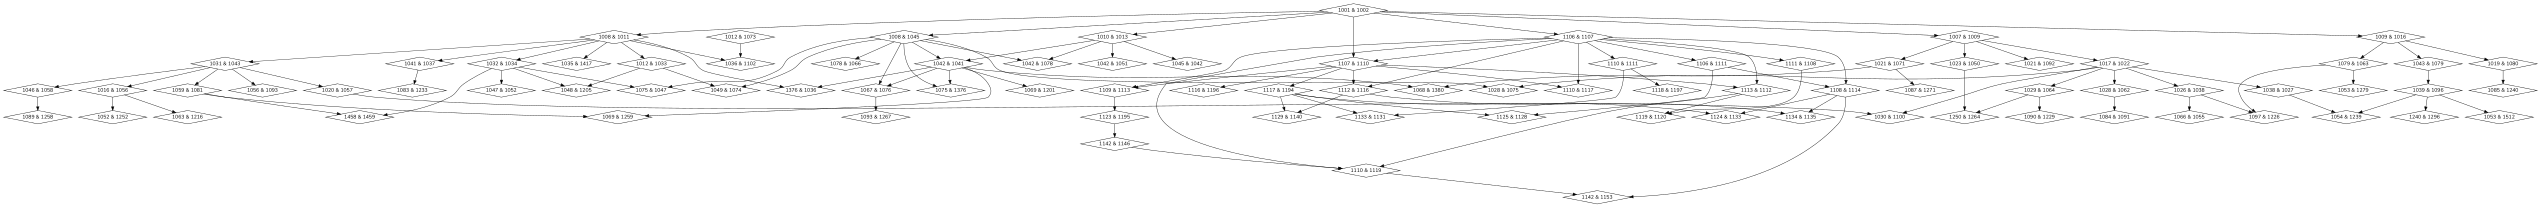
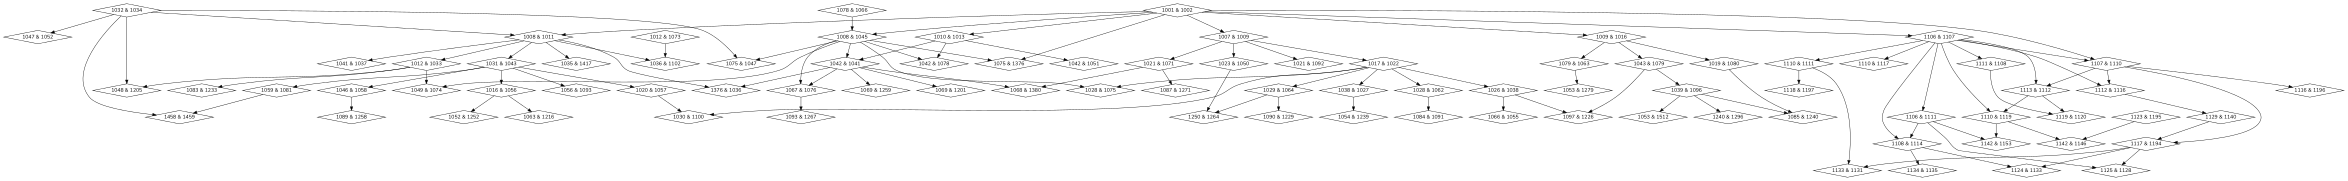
  digraph {
    fontname=Nunito
    node [fontname=Nunito shape=diamond]
    edge [fontname=Nunito]
    n1 [label="1001 & 1002"]
    n2 [label="1007 & 1009"]
    n3 [label="1009 & 1016"]
    n4 [label="1008 & 1011"]
    n5 [label="1008 & 1045"]
    n6 [label="1010 & 1013"]
    n7 [label="1106 & 1107"]
    n8 [label="1107 & 1110"]
    n9 [label="1017 & 1022"]
    n10 [label="1021 & 1071"]
    n11 [label="1021 & 1092"]
    n12 [label="1023 & 1050"]
    n13 [label="1019 & 1080"]
    n14 [label="1043 & 1079"]
    n15 [label="1079 & 1063"]
    n16 [label="1041 & 1037"]
    n17 [label="1012 & 1033"]
    n18 [label="1376 & 1036"]
    n19 [label="1036 & 1102"]
    n20 [label="1031 & 1043"]
    n21 [label="1032 & 1034"]
    n22 [label="1035 & 1417"]
    n23 [label="1042 & 1078"]
    n24 [label="1078 & 1066"]
    n25 [label="1028 & 1075"]
    n26 [label="1075 & 1047"]
    n27 [label="1075 & 1376"]
    n28 [label="1049 & 1074"]
    n29 [label="1067 & 1076"]
    n30 [label="1042 & 1041"]
-   n31 [label="1045 & 1042"]
    n32 [label="1042 & 1051"]
    n33 [label="1106 & 1111"]
    n34 [label="1110 & 1111"]
    n35 [label="1110 & 1117"]
    n36 [label="1110 & 1119"]
    n37 [label="1111 & 1108"]
    n38 [label="1108 & 1114"]
-   n39 [label="1109 & 1113"]
    n40 [label="1113 & 1112"]
    n41 [label="1112 & 1116"]
    n42 [label="1117 & 1194"]
    n43 [label="1116 & 1196"]
    n44 [label="1026 & 1038"]
    n45 [label="1038 & 1027"]
    n46 [label="1028 & 1062"]
    n47 [label="1029 & 1064"]
    n48 [label="1030 & 1100"]
    n49 [label="1068 & 1380"]
    n50 [label="1087 & 1271"]
    n51 [label="1250 & 1264"]
    n52 [label="1085 & 1240"]
    n53 [label="1097 & 1226"]
    n54 [label="1039 & 1096"]
    n55 [label="1053 & 1279"]
    n56 [label="1016 & 1056"]
    n57 [label="1052 & 1252"]
    n58 [label="1063 & 1216"]
    n59 [label="1056 & 1093"]
    n60 [label="1093 & 1267"]
    n61 [label="1048 & 1205"]
    n62 [label="1083 & 1233"]
    n63 [label="1020 & 1057"]
    n64 [label="1046 & 1058"]
    n65 [label="1059 & 1081"]
    n66 [label="1047 & 1052"]
    n67 [label="1458 & 1459"]
    n68 [label="1012 & 1073"]
    n69 [label="1069 & 1201"]
    n70 [label="1069 & 1259"]
    n71 [label="1066 & 1055"]
    n72 [label="1054 & 1239"]
    n73 [label="1084 & 1091"]
    n74 [label="1090 & 1229"]
    n75 [label="1089 & 1258"]
    n76 [label="1053 & 1512"]
    n77 [label="1240 & 1296"]
    n78 [label="1125 & 1128"]
    n79 [label="1118 & 1197"]
    n80 [label="1133 & 1131"]
    n81 [label="1142 & 1146"]
    n82 [label="1142 & 1153"]
    n83 [label="1119 & 1120"]
    n84 [label="1124 & 1133"]
    n85 [label="1134 & 1135"]
    n86 [label="1123 & 1195"]
    n87 [label="1129 & 1140"]
    n1 -> n2
    n1 -> n3
    n1 -> n4
    n1 -> n5
    n1 -> n6
    n1 -> n7
    n1 -> n8
    n2 -> n9
    n2 -> n10
    n2 -> n11
    n2 -> n12
    n3 -> n13
    n3 -> n14
    n3 -> n15
    n4 -> n16
    n4 -> n17
    n4 -> n18
    n4 -> n19
    n4 -> n20
-   n4 -> n21
+   n21 -> n4
    n4 -> n22
    n5 -> n23
-   n5 -> n24
+   n24 -> n5
    n5 -> n25
    n5 -> n26
    n5 -> n27
    n5 -> n28
    n5 -> n29
    n5 -> n30
    n6 -> n23
    n6 -> n30
-   n6 -> n31
    n6 -> n32
    n7 -> n8
    n7 -> n33
    n7 -> n34
    n7 -> n35
    n7 -> n36
    n7 -> n37
    n7 -> n38
-   n7 -> n39
    n7 -> n40
    n7 -> n41
-   n8 -> n35
-   n8 -> n39
    n8 -> n40
    n8 -> n41
    n8 -> n42
    n8 -> n43
    n9 -> n25
    n9 -> n44
    n9 -> n45
    n9 -> n46
    n9 -> n47
    n9 -> n48
    n10 -> n49
    n10 -> n50
    n12 -> n51
    n13 -> n52
-   n15 -> n53
+   n14 -> n53
    n14 -> n54
    n15 -> n55
    n17 -> n28
    n17 -> n61
-   n16 -> n62
+   n17 -> n62
    n20 -> n56
    n20 -> n59
    n20 -> n63
    n20 -> n64
    n20 -> n65
    n21 -> n26
    n21 -> n61
    n21 -> n66
    n21 -> n67
    n29 -> n60
    n30 -> n18
-   n30 -> n27
+   n1 -> n27
    n30 -> n29
    n30 -> n49
    n30 -> n69
    n30 -> n70
    n33 -> n38
    n33 -> n78
    n34 -> n79
    n34 -> n80
-   n81 -> n36
+   n36 -> n81
    n36 -> n82
    n37 -> n83
-   n38 -> n82
+   n33 -> n82
    n38 -> n84
    n38 -> n85
-   n39 -> n86
    n40 -> n36
    n40 -> n83
-   n41 -> n85
    n41 -> n87
    n42 -> n78
    n42 -> n80
    n42 -> n84
-   n42 -> n87
+   n87 -> n42
    n44 -> n53
    n44 -> n71
    n45 -> n72
    n46 -> n73
    n47 -> n51
    n47 -> n74
-   n54 -> n72
+   n54 -> n52
    n54 -> n76
    n54 -> n77
    n56 -> n57
    n56 -> n58
    n63 -> n48
    n64 -> n75
    n65 -> n67
-   n65 -> n70
    n68 -> n19
    n86 -> n81
  }
